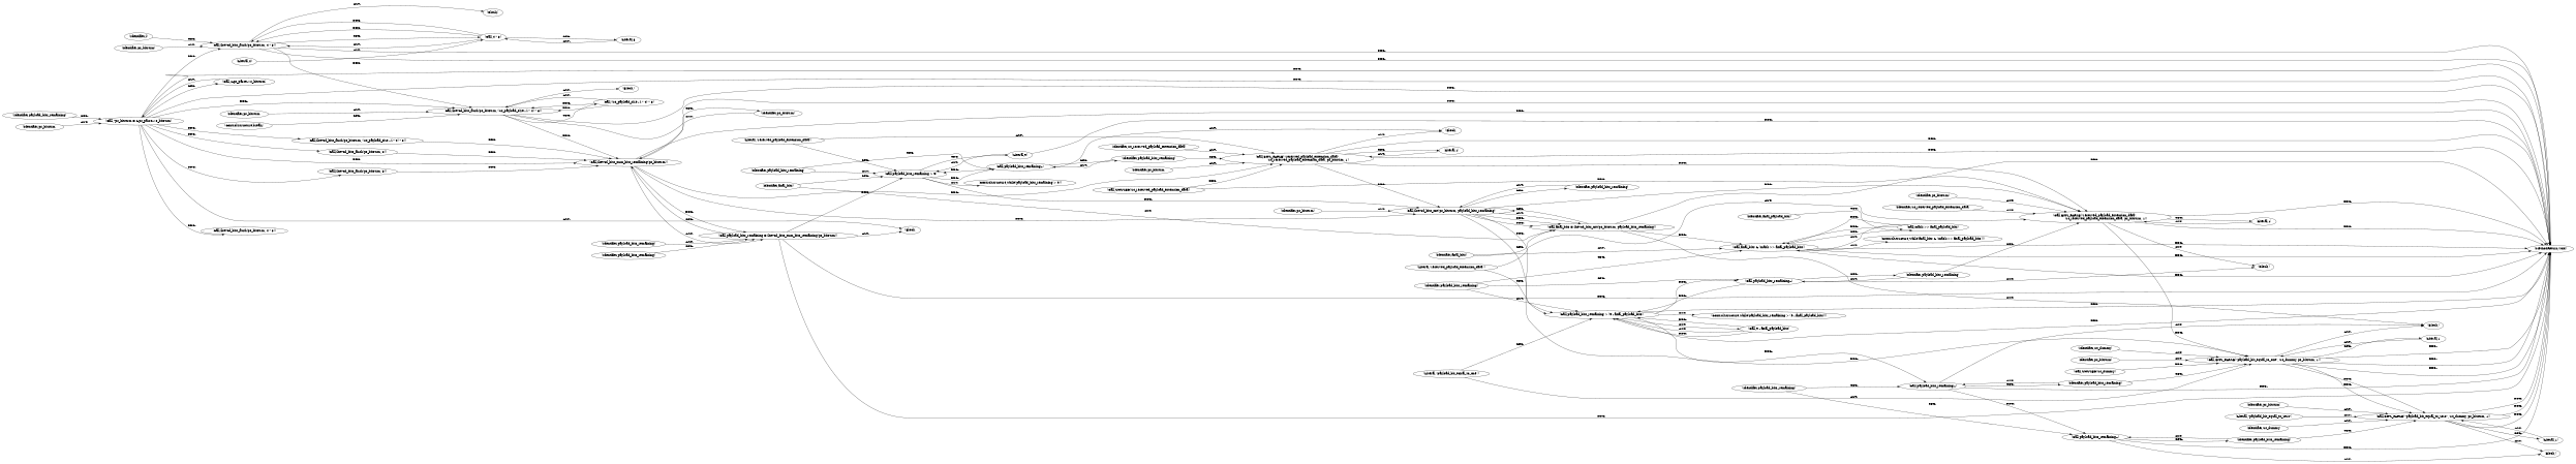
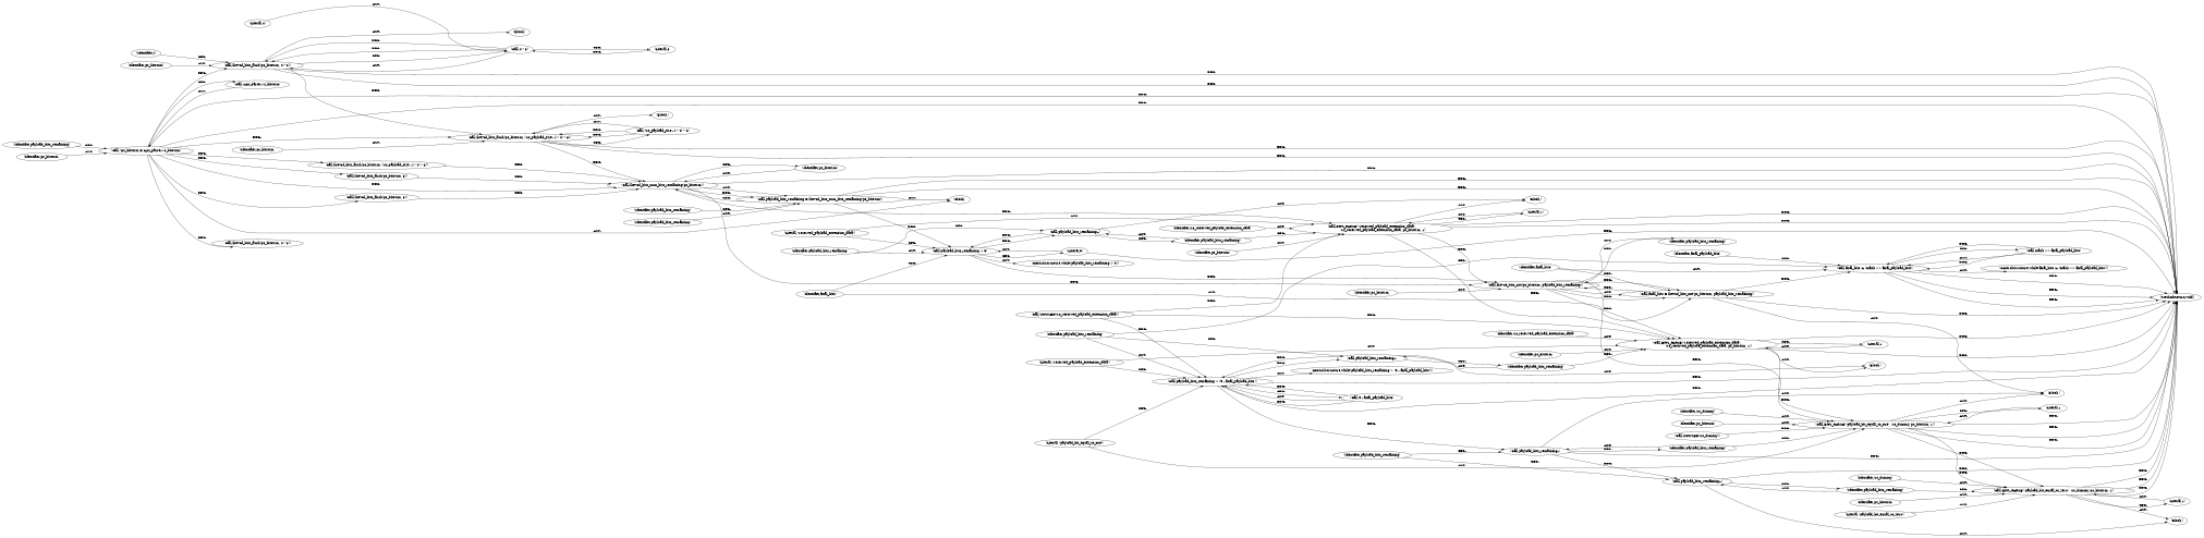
  digraph {
    rankdir=LR
    n1 [label="(Call,ihevcd_bits_flush(ps_bitstrm, 4 * 8))"]
    n2 [label="(Call,4 * 8)"]
    n3 [label="(Call,ihevcd_bits_flush(ps_bitstrm, (u4_payload_size - i * 4) * 8))"]
    n4 [label="(Block,)"]
    n5 [label="(MethodReturn,void)"]
    n6 [label="(Literal,8)"]
    n7 [label="(Call,ihevcd_bits_num_bits_remaining(ps_bitstrm))"]
    n8 [label="(Call,(u4_payload_size - i * 4) * 8)"]
    n9 [label="(Block,)"]
    n10 [label="(Call,*ps_bitstrm = &ps_parse->s_bitstrm)"]
    n11 [label="(Call,ihevcd_bits_flush(ps_bitstrm, 4 * 8))"]
    n12 [label="(Call,&ps_parse->s_bitstrm)"]
    n13 [label="(Block,)"]
    n14 [label="(Call,ihevcd_bits_flush(ps_bitstrm, 8))"]
    n15 [label="(Call,ihevcd_bits_flush(ps_bitstrm, (u4_payload_size - i * 4) * 8))"]
    n16 [label="(Call,ihevcd_bits_flush(ps_bitstrm, 8))"]
    n17 [label="(Call,payload_bits_remaining = ihevcd_bits_num_bits_remaining(ps_bitstrm))"]
    n18 [label="(Call,ihevcd_bits_nxt(ps_bitstrm, payload_bits_remaining))"]
    n19 [label="(Call,BITS_PARSE(\"reserved_payload_extension_data\",\n                       u4_reserved_payload_extension_data, ps_bitstrm, 1))"]
    n20 [label="(Identifier,ps_bitstrm)"]
    n21 [label="(Call,payload_bits_remaining > 9)"]
    n22 [label="(Call,final_bits = ihevcd_bits_nxt(ps_bitstrm, payload_bits_remaining))"]
    n23 [label="(Call,payload_bits_remaining > (9 - final_payload_bits))"]
    n24 [label="(Call,BITS_PARSE(\"reserved_payload_extension_data\",\n                       u4_reserved_payload_extension_data, ps_bitstrm, 1))"]
    n25 [label="(Call,BITS_PARSE(\"payload_bit_equal_to_one\", u4_dummy, ps_bitstrm, 1))"]
    n26 [label="(Identifier,payload_bits_remaining)"]
    n27 [label="(Block,)"]
    n28 [label="(Literal,1)"]
    n29 [label="(Call,payload_bits_remaining--)"]
    n30 [label="(ControlStructure,while(payload_bits_remaining > 9))"]
    n31 [label="(Literal,9)"]
    n32 [label="(Identifier,payload_bits_remaining)"]
    n33 [label="(Call,final_bits & (mask >> final_payload_bits))"]
    n34 [label="(Block,)"]
    n35 [label="(Call,payload_bits_remaining--)"]
    n36 [label="(Call,payload_bits_remaining--)"]
    n37 [label="(ControlStructure,while(payload_bits_remaining > (9 - final_payload_bits)))"]
    n38 [label="(Call,9 - final_payload_bits)"]
    n39 [label="(Block,)"]
    n40 [label="(Literal,1)"]
    n41 [label="(Call,BITS_PARSE(\"payload_bit_equal_to_zero\", u4_dummy, ps_bitstrm, 1))"]
    n42 [label="(Literal,1)"]
    n43 [label="(ControlStructure,while(final_bits & (mask >> final_payload_bits)))"]
    n44 [label="(Call,mask >> final_payload_bits)"]
    n45 [label="(Identifier,payload_bits_remaining)"]
    n46 [label="(Call,payload_bits_remaining--)"]
    n47 [label="(Identifier,payload_bits_remaining)"]
    n48 [label="(Block,)"]
    n49 [label="(Identifier,payload_bits_remaining)"]
    n50 [label="(Literal,1)"]
    n51 [label="(Identifier,ps_bitstrm)"]
    n52 [label="(Identifier,ps_bitstrm)"]
    n53 [label="(Identifier,ps_bitstrm)"]
    n54 [label="(Identifier,final_bits)"]
-   n55 [label="(ControlStructure,break;)"]
    n56 [label="(Identifier,payload_bits_remaining)"]
    n57 [label="(Literal,\"payload_bit_equal_to_zero\")"]
    n58 [label="(Identifier,final_bits)"]
    n59 [label="(Identifier,ps_bitstrm)"]
    n60 [label="(Identifier,payload_bits_remaining)"]
    n61 [label="(Identifier,payload_bits_remaining)"]
    n62 [label="(Identifier,u4_reserved_payload_extension_data)"]
    n63 [label="(Identifier,u4_dummy)"]
    n64 [label="(Identifier,payload_bits_remaining)"]
    n65 [label="(Identifier,u4_reserved_payload_extension_data)"]
    n66 [label="(Identifier,u4_dummy)"]
    n67 [label="(Identifier,payload_bits_remaining)"]
    n68 [label="(Literal,\"reserved_payload_extension_data\")"]
    n69 [label="(Identifier,payload_bits_remaining)"]
    n70 [label="(Identifier,ps_bitstrm)"]
    n71 [label="(Identifier,i)"]
    n72 [label="(Literal,\"reserved_payload_extension_data\")"]
    n73 [label="(Identifier,ps_bitstrm)"]
    n74 [label="(Call,UNUSED(u4_dummy))"]
    n75 [label="(Call,UNUSED(u4_reserved_payload_extension_data))"]
    n76 [label="(Identifier,ps_bitstrm)"]
    n77 [label="(Literal,4)"]
    n78 [label="(Identifier,ps_bitstrm)"]
    n79 [label="(Literal,\"payload_bit_equal_to_one\")"]
    n80 [label="(Identifier,final_payload_bits)"]
    n1 -> n2 [label="CFG: "]
    n1 -> n3 [label="DDG: "]
    n1 -> n4 [label="AST: "]
    n1 -> n5 [label="DDG: "]
    n1 -> n5 [label="DDG: "]
    n2 -> n1 [label="AST: "]
    n2 -> n1 [label="DDG: "]
    n2 -> n1 [label="DDG: "]
    n2 -> n6 [label="CFG: "]
    n3 -> n5 [label="DDG: "]
    n3 -> n5 [label="DDG: "]
    n3 -> n7 [label="DDG: "]
    n3 -> n8 [label="CFG: "]
    n3 -> n9 [label="AST: "]
-   n6 -> n2 [label="AST: "]
+   n6 -> n2 [label="DDG: "]
    n7 -> n5 [label="DDG: "]
    n7 -> n17 [label="AST: "]
    n7 -> n17 [label="DDG: "]
    n7 -> n18 [label="DDG: "]
    n7 -> n19 [label="DDG: "]
    n7 -> n20 [label="CFG: "]
    n8 -> n3 [label="AST: "]
    n8 -> n3 [label="DDG: "]
    n8 -> n3 [label="DDG: "]
    n10 -> n1 [label="DDG: "]
    n10 -> n3 [label="DDG: "]
    n10 -> n5 [label="DDG: "]
    n10 -> n5 [label="DDG: "]
    n10 -> n7 [label="DDG: "]
    n10 -> n11 [label="DDG: "]
    n10 -> n12 [label="CFG: "]
    n10 -> n13 [label="AST: "]
    n10 -> n14 [label="DDG: "]
    n10 -> n15 [label="DDG: "]
    n10 -> n16 [label="DDG: "]
    n12 -> n10 [label="AST: "]
    n14 -> n7 [label="DDG: "]
    n15 -> n7 [label="DDG: "]
    n16 -> n7 [label="DDG: "]
    n17 -> n5 [label="DDG: "]
    n17 -> n5 [label="DDG: "]
    n17 -> n7 [label="CFG: "]
    n17 -> n13 [label="AST: "]
    n17 -> n21 [label="DDG: "]
    n18 -> n22 [label="AST: "]
    n18 -> n22 [label="DDG: "]
    n18 -> n22 [label="DDG: "]
-   n18 -> n23 [label="DDG: "]
+   n75 -> n23 [label="DDG: "]
    n18 -> n24 [label="DDG: "]
    n18 -> n25 [label="DDG: "]
    n18 -> n26 [label="CFG: "]
    n19 -> n5 [label="DDG: "]
    n19 -> n5 [label="DDG: "]
    n19 -> n18 [label="DDG: "]
    n19 -> n24 [label="DDG: "]
    n19 -> n27 [label="AST: "]
    n19 -> n28 [label="CFG: "]
    n20 -> n7 [label="AST: "]
    n21 -> n18 [label="DDG: "]
    n21 -> n29 [label="DDG: "]
    n21 -> n30 [label="AST: "]
    n21 -> n31 [label="CFG: "]
    n22 -> n5 [label="DDG: "]
    n22 -> n18 [label="CFG: "]
    n22 -> n33 [label="DDG: "]
    n22 -> n34 [label="AST: "]
    n23 -> n5 [label="DDG: "]
    n23 -> n5 [label="DDG: "]
    n23 -> n35 [label="DDG: "]
    n23 -> n36 [label="DDG: "]
    n23 -> n37 [label="AST: "]
-   n23 -> n38 [label="AST: "]
+   n23 -> n38 [label="CFG: "]
    n24 -> n5 [label="DDG: "]
    n24 -> n5 [label="DDG: "]
    n24 -> n25 [label="DDG: "]
    n24 -> n39 [label="AST: "]
    n24 -> n40 [label="CFG: "]
    n25 -> n5 [label="DDG: "]
    n25 -> n5 [label="DDG: "]
    n25 -> n5 [label="DDG: "]
    n25 -> n34 [label="AST: "]
    n25 -> n41 [label="DDG: "]
    n25 -> n41 [label="DDG: "]
    n25 -> n42 [label="CFG: "]
    n26 -> n18 [label="AST: "]
    n28 -> n19 [label="AST: "]
    n29 -> n21 [label="DDG: "]
    n29 -> n27 [label="AST: "]
    n29 -> n32 [label="CFG: "]
    n31 -> n5 [label="DDG: "]
    n31 -> n21 [label="AST: "]
    n32 -> n19 [label="CFG: "]
    n32 -> n29 [label="AST: "]
    n33 -> n5 [label="DDG: "]
    n33 -> n5 [label="DDG: "]
    n33 -> n5 [label="DDG: "]
    n33 -> n43 [label="AST: "]
    n33 -> n44 [label="CFG: "]
    n35 -> n23 [label="DDG: "]
    n35 -> n39 [label="AST: "]
    n35 -> n45 [label="CFG: "]
    n36 -> n5 [label="DDG: "]
    n36 -> n34 [label="AST: "]
    n36 -> n46 [label="DDG: "]
    n36 -> n47 [label="CFG: "]
    n38 -> n23 [label="AST: "]
    n38 -> n23 [label="DDG: "]
    n38 -> n23 [label="DDG: "]
    n40 -> n24 [label="AST: "]
    n41 -> n5 [label="DDG: "]
    n41 -> n5 [label="DDG: "]
    n41 -> n5 [label="DDG: "]
    n41 -> n48 [label="AST: "]
    n41 -> n50 [label="CFG: "]
    n42 -> n25 [label="AST: "]
    n44 -> n33 [label="AST: "]
    n44 -> n33 [label="DDG: "]
    n44 -> n33 [label="DDG: "]
    n45 -> n24 [label="CFG: "]
    n45 -> n35 [label="AST: "]
    n46 -> n5 [label="DDG: "]
    n46 -> n48 [label="AST: "]
    n46 -> n49 [label="CFG: "]
    n47 -> n25 [label="CFG: "]
    n47 -> n36 [label="AST: "]
    n49 -> n41 [label="CFG: "]
    n49 -> n46 [label="AST: "]
    n50 -> n41 [label="AST: "]
    n51 -> n3 [label="AST: "]
    n52 -> n41 [label="AST: "]
    n53 -> n1 [label="AST: "]
    n54 -> n22 [label="CFG: "]
    n54 -> n33 [label="AST: "]
-   n55 -> n3 [label="CFG: "]
    n56 -> n17 [label="CFG: "]
    n57 -> n41 [label="AST: "]
    n58 -> n21 [label="CFG: "]
    n58 -> n22 [label="AST: "]
    n59 -> n18 [label="AST: "]
    n60 -> n36 [label="CFG: "]
    n60 -> n46 [label="CFG: "]
    n61 -> n17 [label="AST: "]
    n62 -> n19 [label="AST: "]
    n63 -> n41 [label="AST: "]
    n64 -> n10 [label="CFG: "]
    n65 -> n24 [label="AST: "]
    n66 -> n25 [label="AST: "]
    n67 -> n21 [label="AST: "]
    n67 -> n29 [label="CFG: "]
    n68 -> n19 [label="AST: "]
    n68 -> n21 [label="CFG: "]
    n69 -> n23 [label="AST: "]
    n69 -> n33 [label="CFG: "]
    n69 -> n35 [label="CFG: "]
    n70 -> n25 [label="AST: "]
    n71 -> n1 [label="CFG: "]
    n72 -> n23 [label="CFG: "]
    n72 -> n24 [label="AST: "]
    n73 -> n19 [label="AST: "]
    n74 -> n25 [label="DDG: "]
    n75 -> n19 [label="DDG: "]
    n75 -> n24 [label="DDG: "]
    n76 -> n24 [label="AST: "]
    n77 -> n2 [label="AST: "]
    n78 -> n10 [label="AST: "]
    n79 -> n23 [label="CFG: "]
    n79 -> n25 [label="AST: "]
-   n80 -> n44 [label="CFG: "]
+   n80 -> n33 [label="CFG: "]
  }
